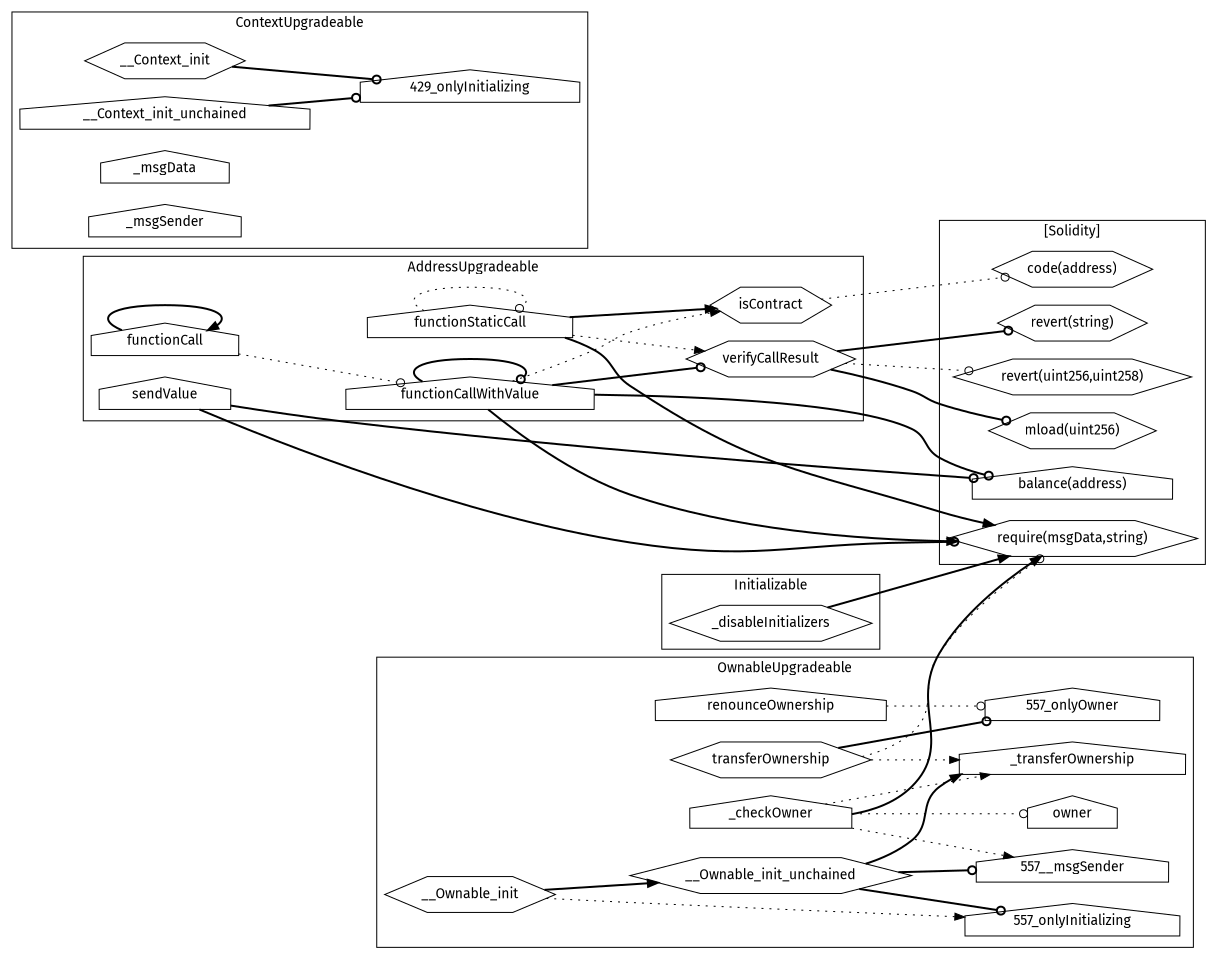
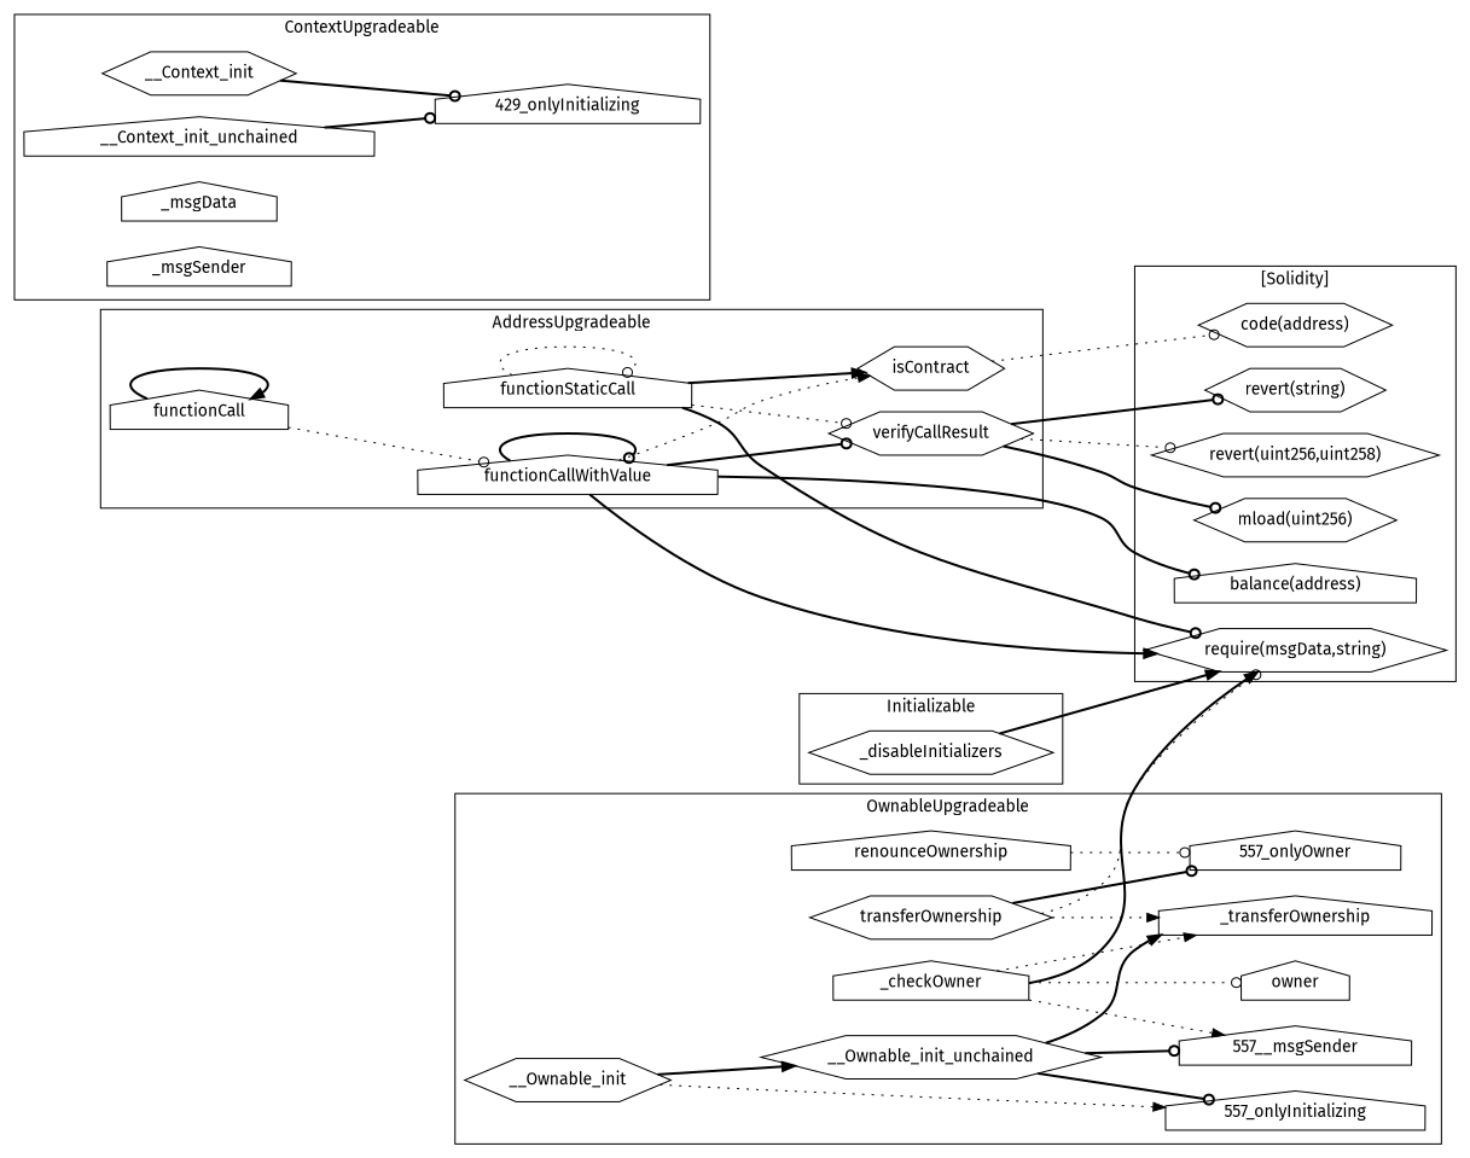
  strict digraph {
    fontname="Fira Sans"
    rankdir=LR
    node [fontname="Fira Sans" shape=house]
    edge [arrowhead=odot fontname="Fira Sans" style=bold]
    n1 [label=functionCallWithValue]
    n2 [label=verifyCallResult shape=hexagon]
    n3 [label=isContract shape=hexagon]
-   n4 [label=sendValue]
    n5 [label=functionStaticCall]
    n6 [label=functionCall]
    n7 [label=_checkOwner]
    n8 [label=owner]
    "557__msgSender"
    n10 [label=transferOwnership shape=hexagon]
    n11 [label=_transferOwnership]
    "557_onlyOwner"
    n13 [label=__Ownable_init_unchained shape=hexagon]
    "557_onlyInitializing"
    n15 [label=renounceOwnership]
    n16 [label=__Ownable_init shape=hexagon]
    n17 [label=__Context_init shape=hexagon]
    "429_onlyInitializing"
    n19 [label=__Context_init_unchained]
    n20 [label=_msgData]
    n21 [label=_msgSender]
    n22 [label=_disableInitializers shape=hexagon]
    "balance(address)"
    n24 [label="require(msgData,string)" shape=hexagon]
    "mload(uint256)" [shape=hexagon]
    "revert(string)" [shape=hexagon]
    n27 [label="revert(uint256,uint258)" shape=hexagon]
    "code(address)" [shape=hexagon]
    subgraph cluster_1 {
      label=AddressUpgradeable
      n1
      n2
      n3
-     n4
      n5
      n6
    }
    subgraph cluster_2 {
      label=OwnableUpgradeable
      n7
      n8
      "557__msgSender"
      n10
      n11
      "557_onlyOwner"
      n13
      "557_onlyInitializing"
      n15
      n16
    }
    subgraph cluster_3 {
      label=ContextUpgradeable
      n17
      "429_onlyInitializing"
      n19
      n20
      n21
    }
    subgraph cluster_4 {
      label=Initializable
      n22
    }
    subgraph cluster_5 {
      label="[Solidity]"
      "balance(address)"
      n24
      "mload(uint256)"
      "revert(string)"
      n27
      "code(address)"
    }
    n1 -> n1
    n1 -> n2
    n1 -> n3 [arrowhead=normal style=dotted]
    n1 -> "balance(address)"
    n1 -> n24 [arrowhead=normal]
    n2 -> "mload(uint256)"
    n2 -> "revert(string)"
    n2 -> n27 [style=dotted]
    n3 -> "code(address)" [style=dotted]
-   n4 -> "balance(address)"
-   n4 -> n24
-   n5 -> n2 [arrowhead=normal style=dotted]
+   n5 -> n2 [style=dotted]
    n5 -> n3 [arrowhead=normal]
    n5 -> n5 [style=dotted]
-   n5 -> n24 [arrowhead=normal]
+   n5 -> n24
    n6 -> n1 [style=dotted]
    n6 -> n6 [arrowhead=normal]
    n7 -> n8 [style=dotted]
    n7 -> "557__msgSender" [arrowhead=normal style=dotted]
    n7 -> n11 [arrowhead=normal style=dotted]
    n7 -> n24 [arrowhead=normal]
    n10 -> n11 [arrowhead=normal style=dotted]
    n10 -> "557_onlyOwner"
    n10 -> n24 [style=dotted]
    n13 -> "557__msgSender"
    n13 -> n11 [arrowhead=normal]
    n13 -> "557_onlyInitializing"
    n15 -> "557_onlyOwner" [style=dotted]
    n16 -> n13 [arrowhead=normal]
    n16 -> "557_onlyInitializing" [arrowhead=normal style=dotted]
    n17 -> "429_onlyInitializing"
    n19 -> "429_onlyInitializing"
    n22 -> n24 [arrowhead=normal]
  }
